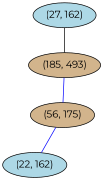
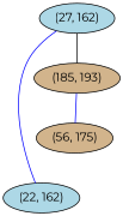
  graph {
    fontname=Montserrat
    node [fillcolor=lightblue fontname=Montserrat style=filled]
    edge [color=blue fontname=Montserrat weight=1]
    "(22, 162)"
    "(27, 162)"
-   "(185, 193)" [fillcolor=tan label="(185, 493)"]
+   "(185, 193)" [fillcolor=tan]
    "(56, 175)" [fillcolor=tan]
-   "(56, 175)" -- "(22, 162)"
+   "(27, 162)" -- "(22, 162)"
    "(27, 162)" -- "(185, 193)" [color=black weight=2]
    "(185, 193)" -- "(56, 175)"
  }
